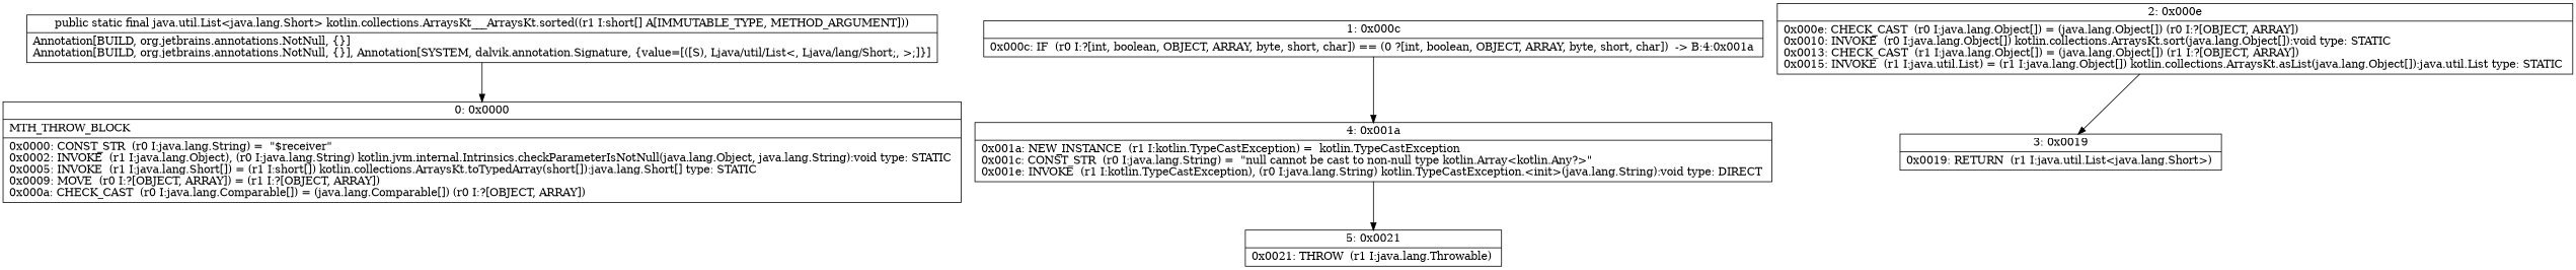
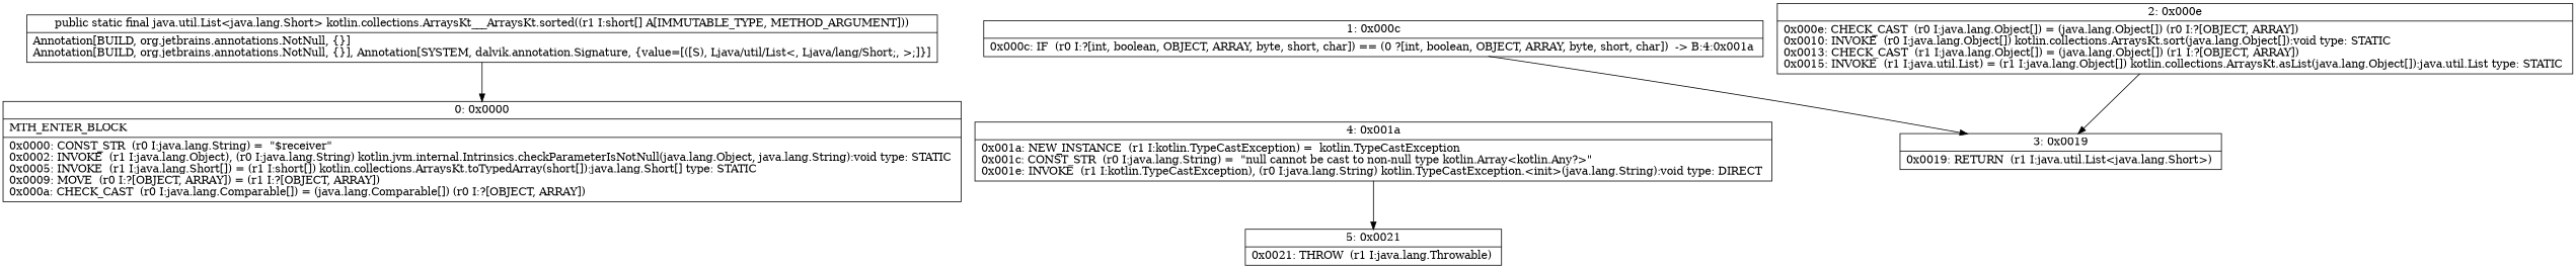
  digraph {
    node [shape=record]
-   n1 [label="{0\:\ 0x0000|MTH_THROW_BLOCK\l|0x0000: CONST_STR  (r0 I:java.lang.String) =  \"$receiver\" \l0x0002: INVOKE  (r1 I:java.lang.Object), (r0 I:java.lang.String) kotlin.jvm.internal.Intrinsics.checkParameterIsNotNull(java.lang.Object, java.lang.String):void type: STATIC \l0x0005: INVOKE  (r1 I:java.lang.Short[]) = (r1 I:short[]) kotlin.collections.ArraysKt.toTypedArray(short[]):java.lang.Short[] type: STATIC \l0x0009: MOVE  (r0 I:?[OBJECT, ARRAY]) = (r1 I:?[OBJECT, ARRAY]) \l0x000a: CHECK_CAST  (r0 I:java.lang.Comparable[]) = (java.lang.Comparable[]) (r0 I:?[OBJECT, ARRAY]) \l}"]
+   n1 [label="{0\:\ 0x0000|MTH_ENTER_BLOCK\l|0x0000: CONST_STR  (r0 I:java.lang.String) =  \"$receiver\" \l0x0002: INVOKE  (r1 I:java.lang.Object), (r0 I:java.lang.String) kotlin.jvm.internal.Intrinsics.checkParameterIsNotNull(java.lang.Object, java.lang.String):void type: STATIC \l0x0005: INVOKE  (r1 I:java.lang.Short[]) = (r1 I:short[]) kotlin.collections.ArraysKt.toTypedArray(short[]):java.lang.Short[] type: STATIC \l0x0009: MOVE  (r0 I:?[OBJECT, ARRAY]) = (r1 I:?[OBJECT, ARRAY]) \l0x000a: CHECK_CAST  (r0 I:java.lang.Comparable[]) = (java.lang.Comparable[]) (r0 I:?[OBJECT, ARRAY]) \l}"]
    n2 [label="{1\:\ 0x000c|0x000c: IF  (r0 I:?[int, boolean, OBJECT, ARRAY, byte, short, char]) == (0 ?[int, boolean, OBJECT, ARRAY, byte, short, char])  \-\> B:4:0x001a \l}"]
    n3 [label="{4\:\ 0x001a|0x001a: NEW_INSTANCE  (r1 I:kotlin.TypeCastException) =  kotlin.TypeCastException \l0x001c: CONST_STR  (r0 I:java.lang.String) =  \"null cannot be cast to non\-null type kotlin.Array\<kotlin.Any?\>\" \l0x001e: INVOKE  (r1 I:kotlin.TypeCastException), (r0 I:java.lang.String) kotlin.TypeCastException.\<init\>(java.lang.String):void type: DIRECT \l}"]
    n4 [label="{2\:\ 0x000e|0x000e: CHECK_CAST  (r0 I:java.lang.Object[]) = (java.lang.Object[]) (r0 I:?[OBJECT, ARRAY]) \l0x0010: INVOKE  (r0 I:java.lang.Object[]) kotlin.collections.ArraysKt.sort(java.lang.Object[]):void type: STATIC \l0x0013: CHECK_CAST  (r1 I:java.lang.Object[]) = (java.lang.Object[]) (r1 I:?[OBJECT, ARRAY]) \l0x0015: INVOKE  (r1 I:java.util.List) = (r1 I:java.lang.Object[]) kotlin.collections.ArraysKt.asList(java.lang.Object[]):java.util.List type: STATIC \l}"]
    n5 [label="{3\:\ 0x0019|0x0019: RETURN  (r1 I:java.util.List\<java.lang.Short\>) \l}"]
    n6 [label="{5\:\ 0x0021|0x0021: THROW  (r1 I:java.lang.Throwable) \l}"]
    n7 [label="{public static final java.util.List\<java.lang.Short\> kotlin.collections.ArraysKt___ArraysKt.sorted((r1 I:short[] A[IMMUTABLE_TYPE, METHOD_ARGUMENT]))  | Annotation[BUILD, org.jetbrains.annotations.NotNull, \{\}]\lAnnotation[BUILD, org.jetbrains.annotations.NotNull, \{\}], Annotation[SYSTEM, dalvik.annotation.Signature, \{value=[([S), Ljava\/util\/List\<, Ljava\/lang\/Short;, \>;]\}]\l}"]
-   n2 -> n3
+   n2 -> n5
    n3 -> n6
    n4 -> n5
    n7 -> n1
  }
